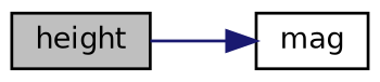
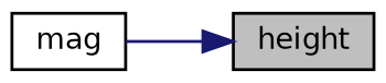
  digraph {
    rankdir=LR
    fontname="DejaVu Sans"
    node [color=black fontname="DejaVu Sans" fontsize=10 shape=record]
    n1 [fillcolor=grey75 fontcolor=black height=0.2 label=height style=filled width=0.4]
    n2 [height=0.2 label=mag width=0.4]
-   n1 -> n2 [color=midnightblue fontname="DejaVu Sans" fontsize=10 labelfontname=FreeSans labelfontsize=10 style=solid]
+   n2 -> n1 [color=midnightblue fontname="DejaVu Sans" fontsize=10 labelfontname=FreeSans labelfontsize=10 style=solid]
  }
